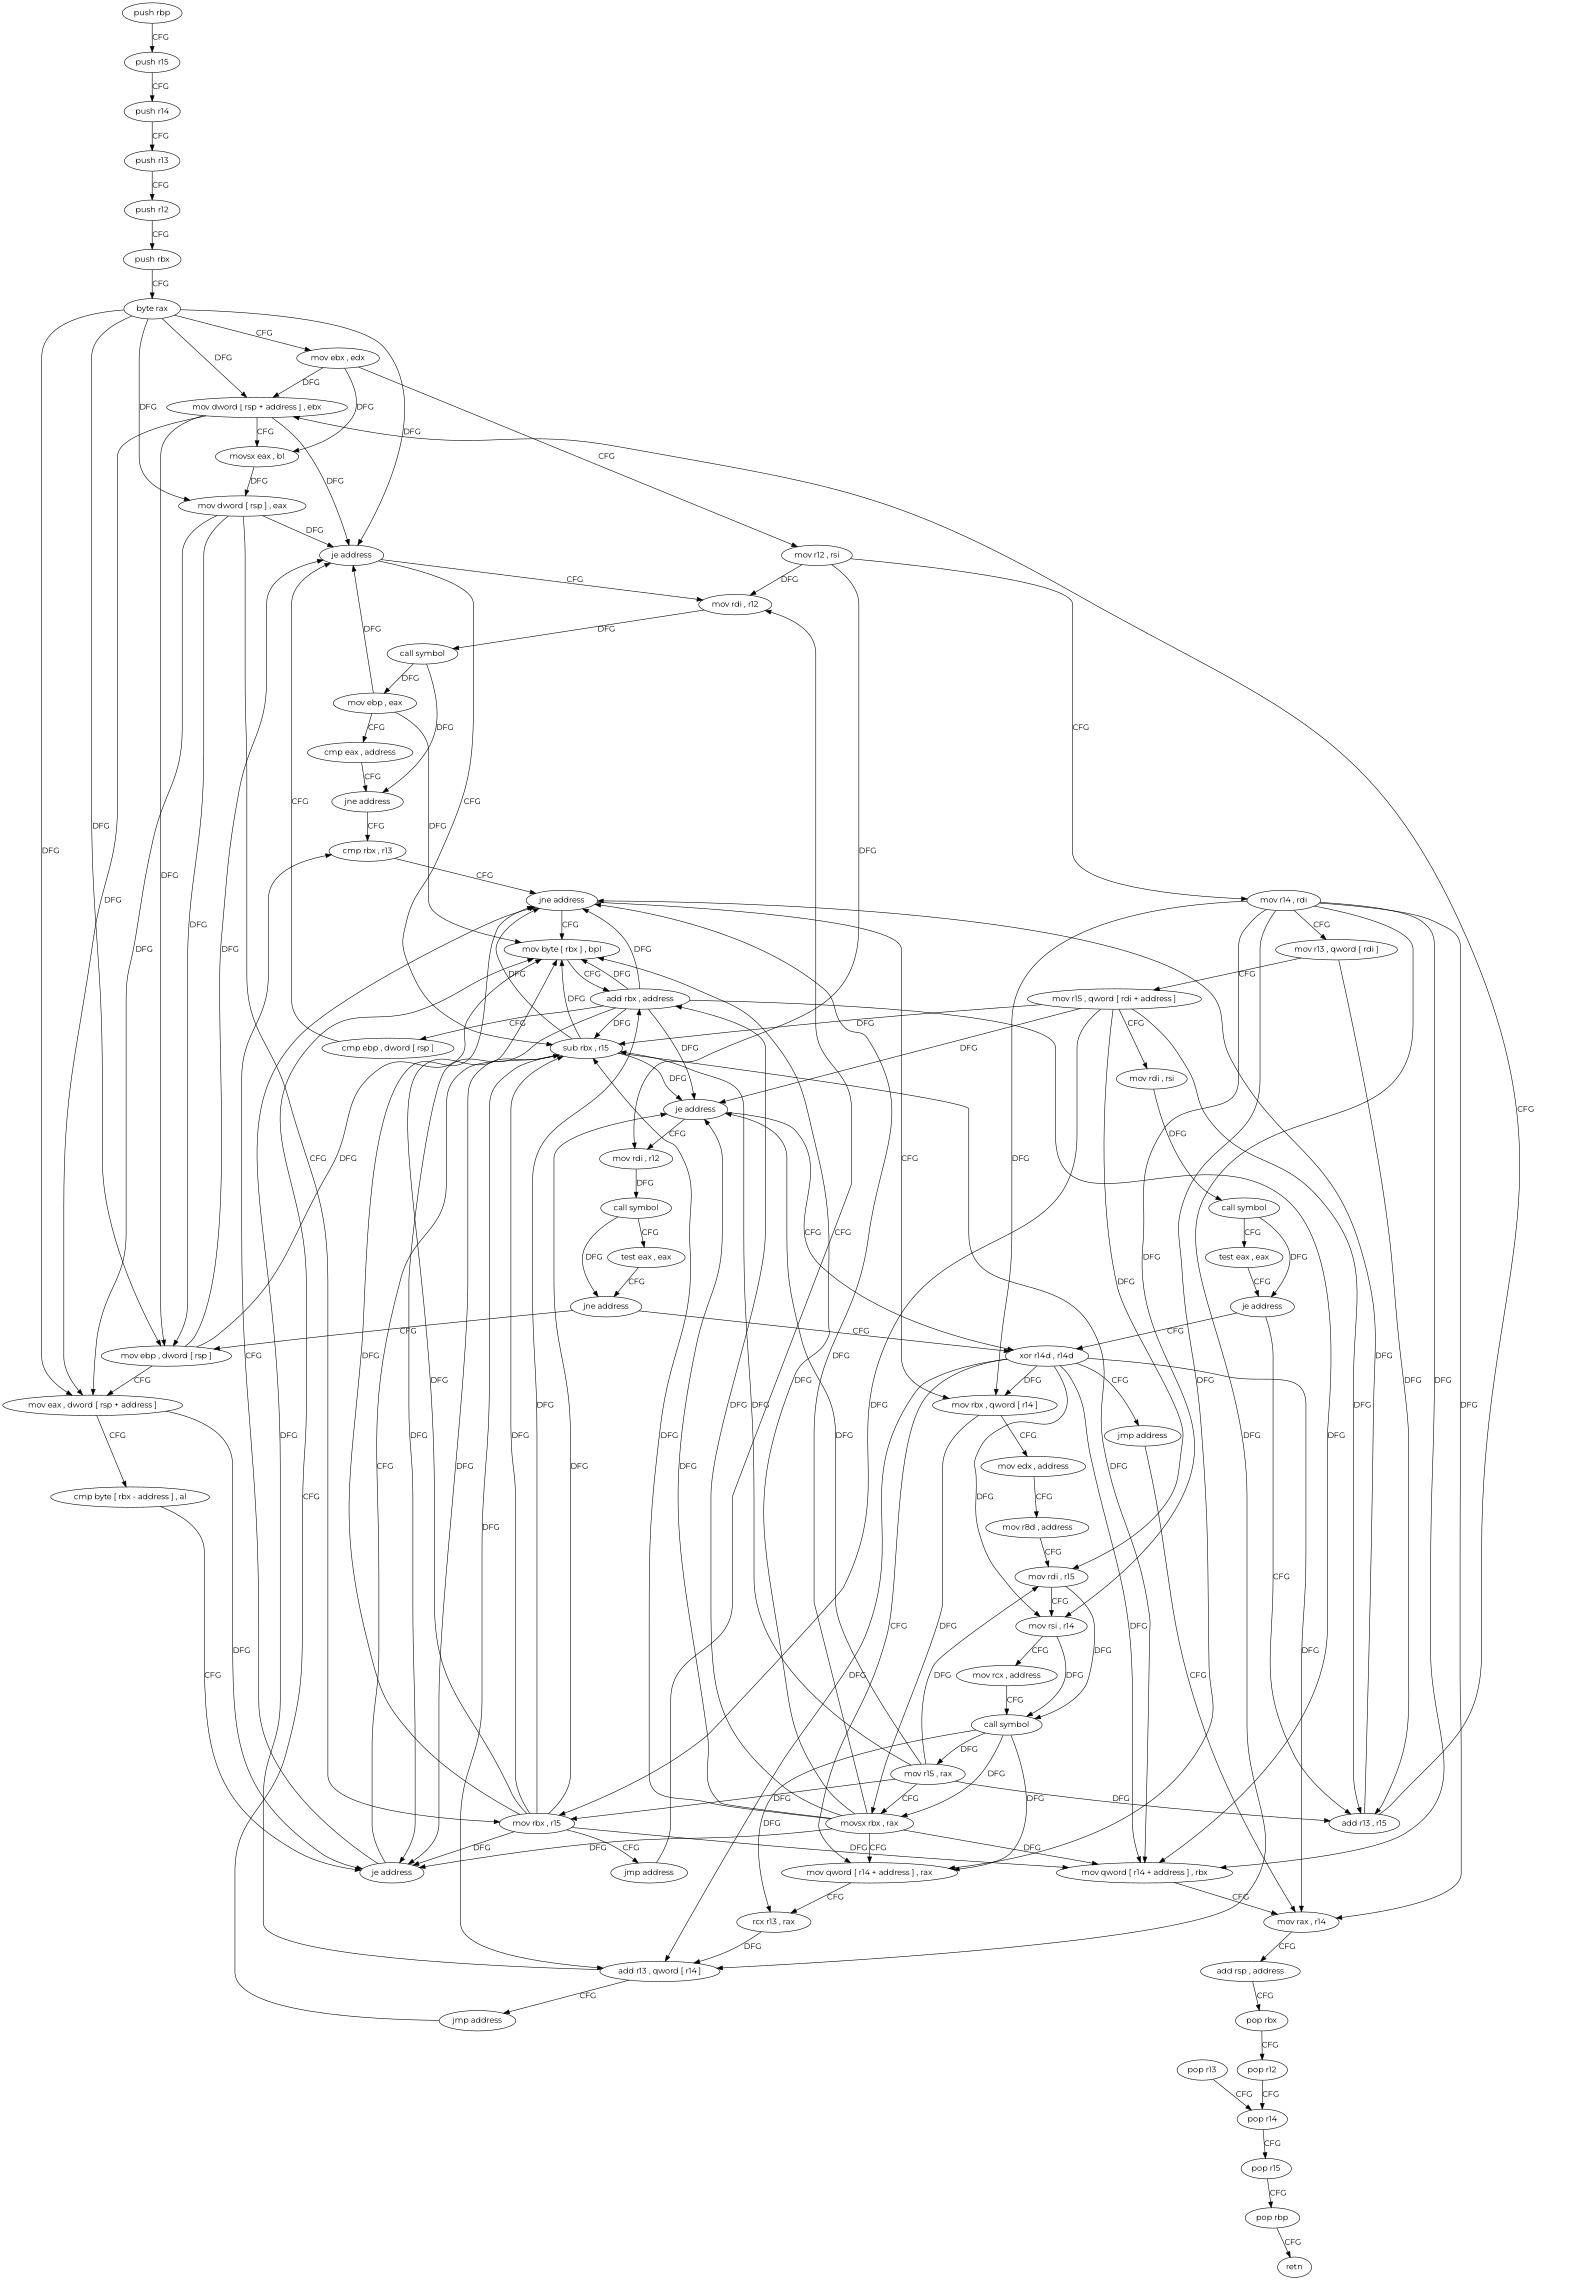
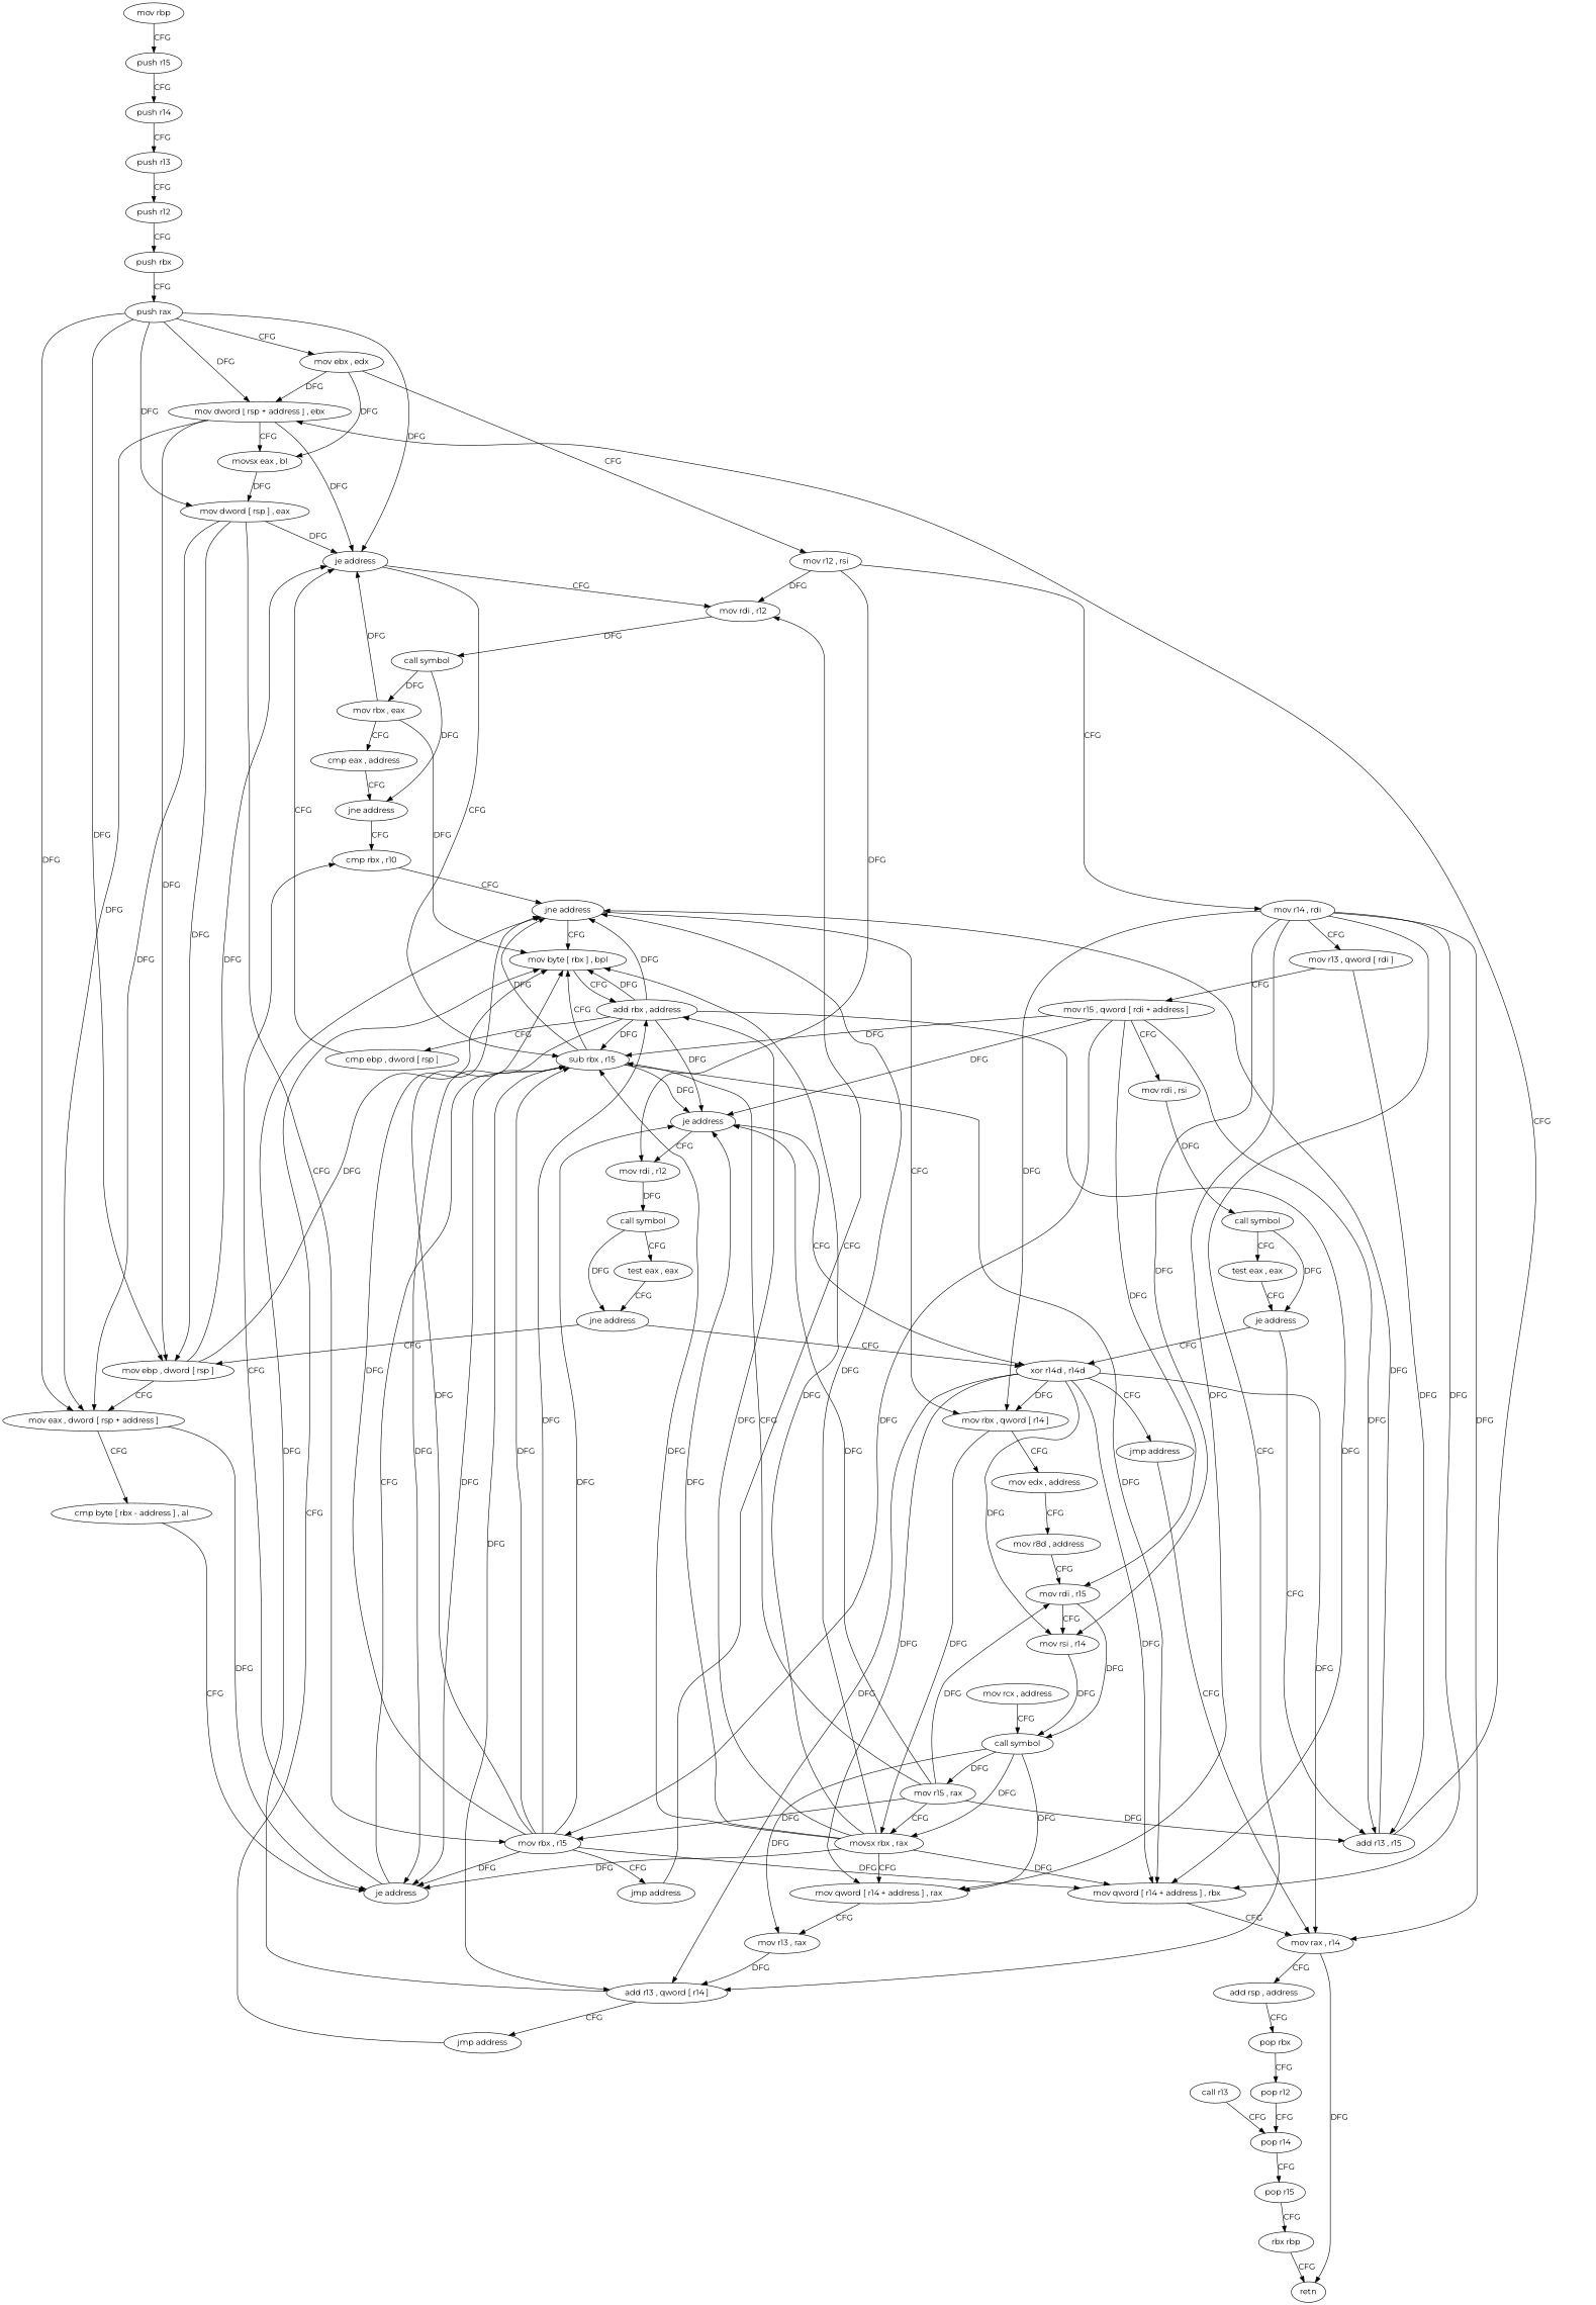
  digraph {
    fontname=Montserrat
    node [fontname=Montserrat]
    edge [fontname=Montserrat]
-   n1 [label="push rbp"]
+   n1 [label="mov rbp"]
    n2 [label="push r15"]
    n3 [label="push r14"]
    n4 [label="push r13"]
    n5 [label="push r12"]
    n6 [label="push rbx"]
-   n7 [label="byte rax"]
+   n7 [label="push rax"]
    n8 [label="mov ebx , edx"]
    n9 [label="mov dword [ rsp + address ] , ebx"]
    n10 [label="mov dword [ rsp ] , eax"]
    n11 [label="je address"]
    n12 [label="mov ebp , dword [ rsp ]"]
    n13 [label="mov eax , dword [ rsp + address ]"]
    n14 [label="mov r12 , rsi"]
    n15 [label="movsx eax , bl"]
    n16 [label="mov rbx , r15"]
    n17 [label="mov rdi , r12"]
    n18 [label="sub rbx , r15"]
    n19 [label="mov byte [ rbx ] , bpl"]
    n20 [label="je address"]
    n21 [label="cmp byte [ rbx - address ] , al"]
    n22 [label="mov r14 , rdi"]
    n23 [label="mov rdi , r12"]
    n24 [label="mov r13 , qword [ rdi ]"]
    n25 [label="mov rax , r14"]
    n26 [label="mov rbx , qword [ r14 ]"]
    n27 [label="mov rsi , r14"]
    n28 [label="mov qword [ r14 + address ] , rax"]
    n29 [label="add r13 , qword [ r14 ]"]
    n30 [label="mov qword [ r14 + address ] , rbx"]
    n31 [label="call symbol"]
    n32 [label="call symbol"]
    n33 [label="mov r15 , qword [ rdi + address ]"]
    n34 [label="add r13 , r15"]
    n35 [label="add rsp , address"]
    n36 [label=retn]
    n37 [label="mov edx , address"]
    n38 [label="movsx rbx , rax"]
    n39 [label="call symbol"]
    n40 [label="mov rcx , address"]
-   n41 [label="rcx r13 , rax"]
+   n41 [label="mov r13 , rax"]
    n42 [label="jne address"]
    n43 [label="jmp address"]
    n44 [label="mov rdi , rsi"]
    n45 [label="je address"]
    n46 [label="mov rdi , r15"]
    n47 [label="call symbol"]
    n48 [label="jmp address"]
    n49 [label="add rbx , address"]
    n50 [label="xor r14d , r14d"]
    n51 [label="test eax , eax"]
    n52 [label="je address"]
    n53 [label="jmp address"]
    n54 [label="cmp ebp , dword [ rsp ]"]
-   n55 [label="cmp rbx , r13"]
-   n56 [label="mov ebp , eax"]
+   n55 [label="cmp rbx , r10"]
+   n56 [label="mov rbx , eax"]
    n57 [label="jne address"]
    n58 [label="pop rbx"]
    n59 [label="cmp eax , address"]
    n60 [label="pop r12"]
    n61 [label="pop r14"]
-   n62 [label="pop r13"]
+   n62 [label="call r13"]
    n63 [label="pop r15"]
-   n64 [label="pop rbp"]
+   n64 [label="rbx rbp"]
    n65 [label="mov r8d , address"]
    n66 [label="test eax , eax"]
    n67 [label="jne address"]
    n68 [label="mov r15 , rax"]
    n1 -> n2 [label=CFG]
    n2 -> n3 [label=CFG]
    n3 -> n4 [label=CFG]
    n4 -> n5 [label=CFG]
    n5 -> n6 [label=CFG]
    n6 -> n7 [label=CFG]
    n7 -> n8 [label=CFG]
    n7 -> n9 [label=DFG]
    n7 -> n10 [label=DFG]
    n7 -> n11 [label=DFG]
    n7 -> n12 [label=DFG]
    n7 -> n13 [label=DFG]
    n8 -> n9 [label=DFG]
    n8 -> n14 [label=CFG]
    n8 -> n15 [label=DFG]
    n9 -> n11 [label=DFG]
    n9 -> n12 [label=DFG]
    n9 -> n13 [label=DFG]
    n9 -> n15 [label=CFG]
    n10 -> n11 [label=DFG]
    n10 -> n12 [label=DFG]
    n10 -> n13 [label=DFG]
    n10 -> n16 [label=CFG]
    n11 -> n17 [label=CFG]
    n11 -> n18 [label=CFG]
    n12 -> n11 [label=DFG]
    n12 -> n13 [label=CFG]
    n12 -> n19 [label=DFG]
    n13 -> n20 [label=DFG]
    n13 -> n21 [label=CFG]
    n14 -> n17 [label=DFG]
    n14 -> n22 [label=CFG]
    n14 -> n23 [label=DFG]
    n15 -> n10 [label=DFG]
    n16 -> n18 [label=DFG]
    n16 -> n19 [label=DFG]
    n16 -> n20 [label=DFG]
    n16 -> n30 [label=DFG]
    n16 -> n42 [label=DFG]
    n16 -> n45 [label=DFG]
    n16 -> n48 [label=CFG]
    n16 -> n49 [label=DFG]
    n17 -> n31 [label=DFG]
-   n18 -> n19 [label=DFG]
+   n18 -> n19 [label=CFG]
    n18 -> n20 [label=DFG]
    n18 -> n29 [label=DFG]
    n18 -> n30 [label=DFG]
    n18 -> n42 [label=DFG]
    n18 -> n45 [label=DFG]
    n19 -> n49 [label=CFG]
    n20 -> n18 [label=CFG]
    n20 -> n55 [label=CFG]
    n21 -> n20 [label=CFG]
    n22 -> n24 [label=CFG]
    n22 -> n25 [label=DFG]
    n22 -> n26 [label=DFG]
    n22 -> n27 [label=DFG]
    n22 -> n28 [label=DFG]
-   n22 -> n29 [label=DFG]
+   n22 -> n29 [label=CFG]
    n22 -> n30 [label=DFG]
    n23 -> n32 [label=DFG]
    n24 -> n33 [label=CFG]
    n24 -> n34 [label=DFG]
    n25 -> n35 [label=CFG]
+   n25 -> n36 [label=DFG]
    n26 -> n37 [label=CFG]
    n26 -> n38 [label=DFG]
    n27 -> n39 [label=DFG]
-   n27 -> n40 [label=CFG]
    n28 -> n41 [label=CFG]
    n29 -> n42 [label=DFG]
    n29 -> n43 [label=CFG]
    n30 -> n25 [label=CFG]
    n31 -> n56 [label=DFG]
    n31 -> n57 [label=DFG]
    n32 -> n66 [label=CFG]
    n32 -> n67 [label=DFG]
    n33 -> n16 [label=DFG]
    n33 -> n18 [label=DFG]
    n33 -> n34 [label=DFG]
    n33 -> n44 [label=CFG]
    n33 -> n45 [label=DFG]
    n33 -> n46 [label=DFG]
    n34 -> n9 [label=CFG]
    n34 -> n42 [label=DFG]
    n35 -> n58 [label=CFG]
    n37 -> n65 [label=CFG]
    n38 -> n18 [label=DFG]
    n38 -> n19 [label=DFG]
    n38 -> n20 [label=DFG]
    n38 -> n28 [label=CFG]
    n38 -> n30 [label=DFG]
    n38 -> n42 [label=DFG]
    n38 -> n45 [label=DFG]
    n38 -> n49 [label=DFG]
    n39 -> n28 [label=DFG]
    n39 -> n38 [label=DFG]
    n39 -> n41 [label=DFG]
    n39 -> n68 [label=DFG]
    n40 -> n39 [label=CFG]
    n41 -> n29 [label=DFG]
    n42 -> n19 [label=CFG]
    n42 -> n26 [label=CFG]
    n43 -> n19 [label=CFG]
    n44 -> n47 [label=DFG]
    n45 -> n23 [label=CFG]
    n45 -> n50 [label=CFG]
    n46 -> n27 [label=CFG]
    n46 -> n39 [label=DFG]
    n47 -> n51 [label=CFG]
    n47 -> n52 [label=DFG]
    n48 -> n17 [label=CFG]
    n49 -> n18 [label=DFG]
    n49 -> n19 [label=DFG]
    n49 -> n20 [label=DFG]
    n49 -> n30 [label=DFG]
    n49 -> n42 [label=DFG]
    n49 -> n45 [label=DFG]
    n49 -> n54 [label=CFG]
    n50 -> n25 [label=DFG]
    n50 -> n26 [label=DFG]
    n50 -> n27 [label=DFG]
-   n50 -> n28 [label=CFG]
+   n50 -> n28 [label=DFG]
    n50 -> n29 [label=DFG]
    n50 -> n30 [label=DFG]
    n50 -> n53 [label=CFG]
    n51 -> n52 [label=CFG]
    n52 -> n34 [label=CFG]
    n52 -> n50 [label=CFG]
    n53 -> n25 [label=CFG]
    n54 -> n11 [label=CFG]
    n55 -> n42 [label=CFG]
    n56 -> n11 [label=DFG]
    n56 -> n19 [label=DFG]
    n56 -> n59 [label=CFG]
    n57 -> n55 [label=CFG]
    n58 -> n60 [label=CFG]
    n59 -> n57 [label=CFG]
    n60 -> n61 [label=CFG]
    n61 -> n63 [label=CFG]
    n62 -> n61 [label=CFG]
    n63 -> n64 [label=CFG]
    n64 -> n36 [label=CFG]
    n65 -> n46 [label=CFG]
    n66 -> n67 [label=CFG]
    n67 -> n12 [label=CFG]
    n67 -> n50 [label=CFG]
    n68 -> n16 [label=DFG]
-   n68 -> n18 [label=DFG]
+   n68 -> n18 [label=CFG]
    n68 -> n34 [label=DFG]
    n68 -> n38 [label=CFG]
    n68 -> n45 [label=DFG]
    n68 -> n46 [label=DFG]
  }
